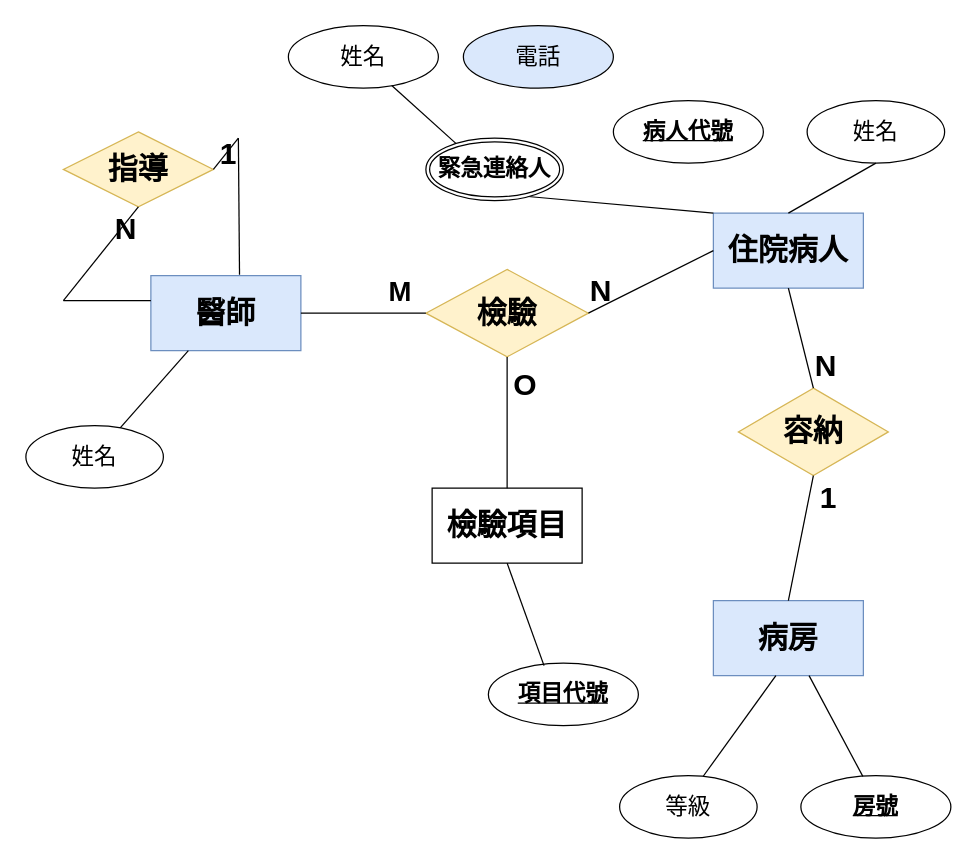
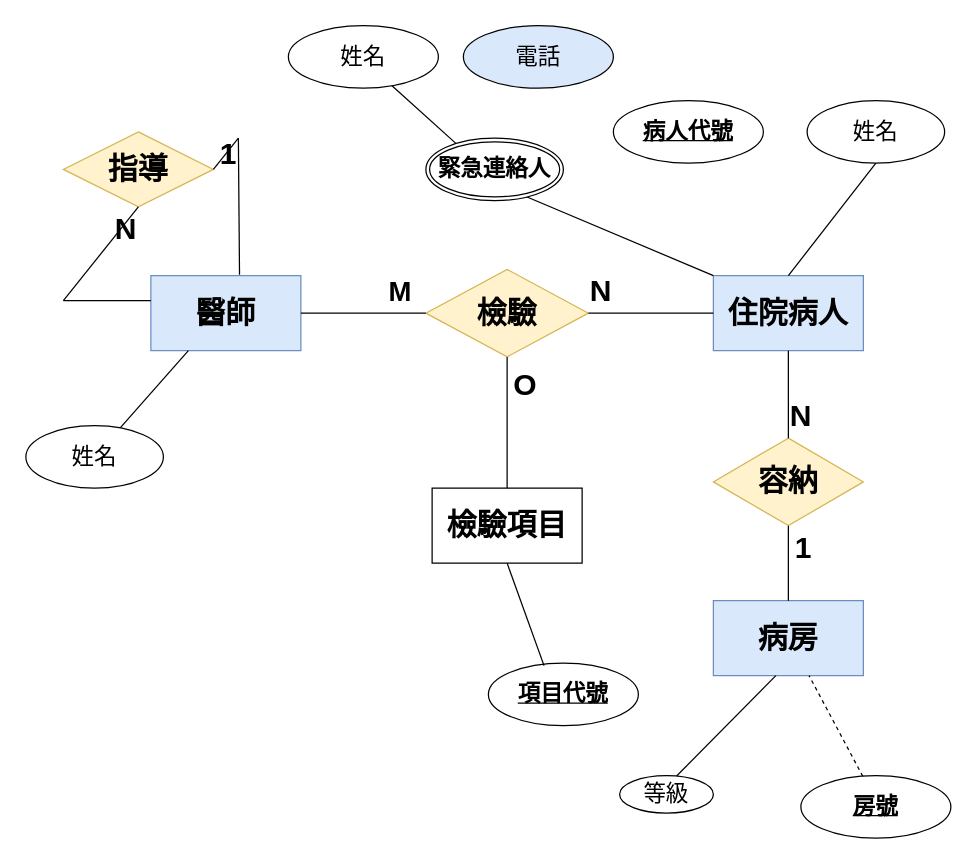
  <mxCell id="0" />
  <mxCell id="1" parent="0" />
  <mxCell id="2" value="&lt;h1&gt;醫師&lt;/h1&gt;" style="rounded=0;whiteSpace=wrap;html=1;fillColor=#dae8fc;strokeColor=#6c8ebf;" vertex="1" parent="1"><mxGeometry x="120" y="220" width="120" height="60" as="geometry" /></mxCell>
  <mxCell id="3" value="&lt;h1&gt;檢驗&lt;/h1&gt;" style="rhombus;whiteSpace=wrap;html=1;fillColor=#fff2cc;strokeColor=#d6b656;" vertex="1" parent="1"><mxGeometry x="340" y="215" width="130" height="70" as="geometry" /></mxCell>
- <mxCell id="4" value="&lt;h1&gt;住院病人&lt;/h1&gt;" style="rounded=0;whiteSpace=wrap;html=1;fillColor=#dae8fc;strokeColor=#6c8ebf;" vertex="1" parent="1"><mxGeometry x="570" y="170" width="120" height="60" as="geometry" /></mxCell>
+ <mxCell id="4" value="&lt;h1&gt;住院病人&lt;/h1&gt;" style="rounded=0;whiteSpace=wrap;html=1;fillColor=#dae8fc;strokeColor=#6c8ebf;" vertex="1" parent="1"><mxGeometry x="570" y="220" width="120" height="60" as="geometry" /></mxCell>
  <mxCell id="5" value="" style="endArrow=none;html=1;rounded=0;entryX=1;entryY=0.5;entryDx=0;entryDy=0;exitX=0;exitY=0.5;exitDx=0;exitDy=0;" edge="1" parent="1" source="4" target="3"><mxGeometry relative="1" as="geometry"><mxPoint x="390" y="450" as="sourcePoint" /><mxPoint x="550" y="450" as="targetPoint" /></mxGeometry></mxCell>
  <mxCell id="6" value="&lt;h1&gt;N&lt;/h1&gt;" style="resizable=0;html=1;whiteSpace=wrap;align=right;verticalAlign=bottom;" connectable="0" vertex="1" parent="5"><mxGeometry x="1" relative="1" as="geometry"><mxPoint x="20" y="15" as="offset" /></mxGeometry></mxCell>
  <mxCell id="7" value="" style="endArrow=none;html=1;rounded=0;exitX=1;exitY=0.5;exitDx=0;exitDy=0;entryX=0;entryY=0.5;entryDx=0;entryDy=0;" edge="1" parent="1" source="2" target="3"><mxGeometry relative="1" as="geometry"><mxPoint x="390" y="450" as="sourcePoint" /><mxPoint x="550" y="450" as="targetPoint" /></mxGeometry></mxCell>
  <mxCell id="8" value="&lt;h1&gt;&lt;font style=&quot;font-size: 22px;&quot;&gt;M&lt;/font&gt;&lt;/h1&gt;" style="resizable=0;html=1;whiteSpace=wrap;align=right;verticalAlign=bottom;" connectable="0" vertex="1" parent="7"><mxGeometry x="1" relative="1" as="geometry"><mxPoint x="-10" y="15" as="offset" /></mxGeometry></mxCell>
  <mxCell id="9" value="&lt;h2&gt;&lt;span style=&quot;font-weight: normal;&quot;&gt;姓名&lt;/span&gt;&lt;/h2&gt;" style="ellipse;whiteSpace=wrap;html=1;align=center;" vertex="1" parent="1"><mxGeometry x="20" y="340" width="110" height="50" as="geometry" /></mxCell>
  <mxCell id="10" value="" style="endArrow=none;html=1;rounded=0;entryX=0.25;entryY=1;entryDx=0;entryDy=0;" edge="1" parent="1" source="9" target="2"><mxGeometry relative="1" as="geometry"><mxPoint x="390" y="440" as="sourcePoint" /><mxPoint x="550" y="440" as="targetPoint" /></mxGeometry></mxCell>
  <mxCell id="11" value="&lt;h2&gt;&lt;u&gt;病人代號&lt;/u&gt;&lt;/h2&gt;" style="ellipse;whiteSpace=wrap;html=1;" vertex="1" parent="1"><mxGeometry x="490" y="80" width="120" height="50" as="geometry" /></mxCell>
  <mxCell id="12" value="&lt;h2&gt;&lt;span style=&quot;font-weight: normal;&quot;&gt;姓名&lt;/span&gt;&lt;/h2&gt;" style="ellipse;whiteSpace=wrap;html=1;align=center;" vertex="1" parent="1"><mxGeometry x="645" y="80" width="110" height="50" as="geometry" /></mxCell>
  <mxCell id="13" value="" style="endArrow=none;html=1;rounded=0;entryX=0.5;entryY=1;entryDx=0;entryDy=0;exitX=0.5;exitY=0;exitDx=0;exitDy=0;" edge="1" parent="1" source="4" target="12"><mxGeometry relative="1" as="geometry"><mxPoint x="680" y="220" as="sourcePoint" /><mxPoint x="920" y="250" as="targetPoint" /></mxGeometry></mxCell>
  <mxCell id="14" value="" style="endArrow=none;html=1;rounded=0;entryX=0.723;entryY=0.93;entryDx=0;entryDy=0;exitX=0;exitY=0;exitDx=0;exitDy=0;entryPerimeter=0;" edge="1" parent="1" source="4" target="15"><mxGeometry relative="1" as="geometry"><mxPoint x="700" y="290" as="sourcePoint" /><mxPoint x="657.5" y="352" as="targetPoint" /></mxGeometry></mxCell>
  <mxCell id="15" value="&lt;h2&gt;緊急連絡人&lt;/h2&gt;" style="ellipse;shape=doubleEllipse;margin=3;whiteSpace=wrap;html=1;align=center;" vertex="1" parent="1"><mxGeometry x="340" y="110" width="110" height="50" as="geometry" /></mxCell>
  <mxCell id="16" value="&lt;h2&gt;&lt;span style=&quot;font-weight: normal;&quot;&gt;姓名&lt;/span&gt;&lt;/h2&gt;" style="ellipse;whiteSpace=wrap;html=1;align=center;" vertex="1" parent="1"><mxGeometry x="230" y="20" width="120" height="50" as="geometry" /></mxCell>
  <mxCell id="17" value="&lt;h2&gt;&lt;span style=&quot;font-weight: normal;&quot;&gt;電話&lt;/span&gt;&lt;/h2&gt;" style="ellipse;whiteSpace=wrap;html=1;align=center;fillColor=#dae8fc;" vertex="1" parent="1"><mxGeometry x="370" y="20" width="120" height="50" as="geometry" /></mxCell>
  <mxCell id="18" value="" style="endArrow=none;html=1;rounded=0;exitX=0.689;exitY=0.957;exitDx=0;exitDy=0;exitPerimeter=0;entryX=0.218;entryY=0.084;entryDx=0;entryDy=0;entryPerimeter=0;" edge="1" parent="1" source="16" target="15"><mxGeometry relative="1" as="geometry"><mxPoint x="400" y="420" as="sourcePoint" /><mxPoint x="360" y="110" as="targetPoint" /></mxGeometry></mxCell>
  <mxCell id="19" value="&lt;h1&gt;檢驗項目&lt;/h1&gt;" style="rounded=0;whiteSpace=wrap;html=1;" vertex="1" parent="1"><mxGeometry x="345" y="390" width="120" height="60" as="geometry" /></mxCell>
  <mxCell id="20" value="" style="endArrow=none;html=1;rounded=0;entryX=0.5;entryY=1;entryDx=0;entryDy=0;exitX=0.5;exitY=0;exitDx=0;exitDy=0;" edge="1" parent="1" source="19" target="3"><mxGeometry relative="1" as="geometry"><mxPoint x="230" y="344.5" as="sourcePoint" /><mxPoint x="390" y="344.5" as="targetPoint" /></mxGeometry></mxCell>
  <mxCell id="21" value="&lt;h1&gt;O&lt;/h1&gt;" style="resizable=0;html=1;whiteSpace=wrap;align=right;verticalAlign=bottom;" connectable="0" vertex="1" parent="20"><mxGeometry x="1" relative="1" as="geometry"><mxPoint x="25" y="55" as="offset" /></mxGeometry></mxCell>
  <mxCell id="22" value="&lt;h2&gt;&lt;u&gt;項目代號&lt;/u&gt;&lt;/h2&gt;" style="ellipse;whiteSpace=wrap;html=1;" vertex="1" parent="1"><mxGeometry x="390" y="530" width="120" height="50" as="geometry" /></mxCell>
  <mxCell id="23" value="" style="endArrow=none;html=1;rounded=0;entryX=0.5;entryY=1;entryDx=0;entryDy=0;exitX=0.371;exitY=0.04;exitDx=0;exitDy=0;exitPerimeter=0;" edge="1" parent="1" source="22" target="19"><mxGeometry relative="1" as="geometry"><mxPoint x="160" y="530" as="sourcePoint" /><mxPoint x="290" y="520" as="targetPoint" /></mxGeometry></mxCell>
  <mxCell id="24" value="&lt;h1&gt;病房&lt;/h1&gt;" style="rounded=0;whiteSpace=wrap;html=1;fillColor=#dae8fc;strokeColor=#6c8ebf;" vertex="1" parent="1"><mxGeometry x="570" y="480" width="120" height="60" as="geometry" /></mxCell>
  <mxCell id="25" value="&lt;h2&gt;&lt;u&gt;房號&lt;/u&gt;&lt;/h2&gt;" style="ellipse;whiteSpace=wrap;html=1;" vertex="1" parent="1"><mxGeometry x="640" y="620" width="120" height="50" as="geometry" /></mxCell>
- <mxCell id="26" value="&lt;h2&gt;&lt;span style=&quot;font-weight: normal;&quot;&gt;等級&lt;/span&gt;&lt;/h2&gt;" style="ellipse;whiteSpace=wrap;html=1;align=center;" vertex="1" parent="1"><mxGeometry x="495" y="620" width="110" height="50" as="geometry" /></mxCell>
+ <mxCell id="26" value="&lt;h2&gt;&lt;span style=&quot;font-weight: normal;&quot;&gt;等級&lt;/span&gt;&lt;/h2&gt;" style="ellipse;whiteSpace=wrap;html=1;align=center;" vertex="1" parent="1"><mxGeometry x="495" y="620" width="75" height="30" as="geometry" /></mxCell>
  <mxCell id="27" value="" style="endArrow=none;html=1;rounded=0;exitX=0.608;exitY=0.01;exitDx=0;exitDy=0;exitPerimeter=0;" edge="1" parent="1" source="26"><mxGeometry relative="1" as="geometry"><mxPoint x="510" y="531" as="sourcePoint" /><mxPoint x="620" y="540" as="targetPoint" /></mxGeometry></mxCell>
- <mxCell id="28" value="" style="endArrow=none;html=1;rounded=0;entryX=0.638;entryY=1;entryDx=0;entryDy=0;exitX=0.413;exitY=0.012;exitDx=0;exitDy=0;exitPerimeter=0;entryPerimeter=0;" edge="1" parent="1" source="25" target="24"><mxGeometry relative="1" as="geometry"><mxPoint x="508" y="554" as="sourcePoint" /><mxPoint x="594" y="480" as="targetPoint" /></mxGeometry></mxCell>
- <mxCell id="29" value="&lt;h1&gt;容納&lt;/h1&gt;" style="rhombus;whiteSpace=wrap;html=1;fillColor=#fff2cc;strokeColor=#d6b656;" vertex="1" parent="1"><mxGeometry x="590" y="310" width="120" height="70" as="geometry" /></mxCell>
+ <mxCell id="28" value="" style="endArrow=none;html=1;rounded=0;entryX=0.638;entryY=1;entryDx=0;entryDy=0;exitX=0.413;exitY=0.012;exitDx=0;exitDy=0;exitPerimeter=0;entryPerimeter=0;dashed=1;" edge="1" parent="1" source="25" target="24"><mxGeometry relative="1" as="geometry"><mxPoint x="508" y="554" as="sourcePoint" /><mxPoint x="594" y="480" as="targetPoint" /></mxGeometry></mxCell>
+ <mxCell id="29" value="&lt;h1&gt;容納&lt;/h1&gt;" style="rhombus;whiteSpace=wrap;html=1;fillColor=#fff2cc;strokeColor=#d6b656;" vertex="1" parent="1"><mxGeometry x="570" y="350" width="120" height="70" as="geometry" /></mxCell>
  <mxCell id="30" value="" style="endArrow=none;html=1;rounded=0;entryX=0.5;entryY=0;entryDx=0;entryDy=0;exitX=0.5;exitY=1;exitDx=0;exitDy=0;" edge="1" parent="1" source="4" target="29"><mxGeometry relative="1" as="geometry"><mxPoint x="580" y="260" as="sourcePoint" /><mxPoint x="480" y="260" as="targetPoint" /></mxGeometry></mxCell>
  <mxCell id="31" value="&lt;h1&gt;N&lt;/h1&gt;" style="resizable=0;html=1;whiteSpace=wrap;align=right;verticalAlign=bottom;" connectable="0" vertex="1" parent="30"><mxGeometry x="1" relative="1" as="geometry"><mxPoint x="20" y="15" as="offset" /></mxGeometry></mxCell>
  <mxCell id="32" value="" style="endArrow=none;html=1;rounded=0;entryX=0.5;entryY=1;entryDx=0;entryDy=0;exitX=0.5;exitY=0;exitDx=0;exitDy=0;" edge="1" parent="1" source="24" target="29"><mxGeometry relative="1" as="geometry"><mxPoint x="640" y="290" as="sourcePoint" /><mxPoint x="640" y="360" as="targetPoint" /></mxGeometry></mxCell>
  <mxCell id="33" value="&lt;h1&gt;1&lt;/h1&gt;" style="resizable=0;html=1;whiteSpace=wrap;align=right;verticalAlign=bottom;" connectable="0" vertex="1" parent="32"><mxGeometry x="1" relative="1" as="geometry"><mxPoint x="20" y="50" as="offset" /></mxGeometry></mxCell>
  <mxCell id="34" value="&lt;h1&gt;指導&lt;/h1&gt;" style="shape=rhombus;perimeter=rhombusPerimeter;whiteSpace=wrap;html=1;align=center;fillColor=#fff2cc;strokeColor=#d6b656;" vertex="1" parent="1"><mxGeometry x="50" y="105" width="120" height="60" as="geometry" /></mxCell>
  <mxCell id="35" value="" style="endArrow=none;html=1;rounded=0;entryX=0.591;entryY=-0.013;entryDx=0;entryDy=0;entryPerimeter=0;" edge="1" parent="1" target="2"><mxGeometry relative="1" as="geometry"><mxPoint x="190" y="110" as="sourcePoint" /><mxPoint x="270" y="170" as="targetPoint" /></mxGeometry></mxCell>
  <mxCell id="36" value="" style="endArrow=none;html=1;rounded=0;entryX=1;entryY=0.5;entryDx=0;entryDy=0;" edge="1" parent="1" target="34"><mxGeometry relative="1" as="geometry"><mxPoint x="190" y="110" as="sourcePoint" /><mxPoint x="280" y="80" as="targetPoint" /></mxGeometry></mxCell>
  <mxCell id="37" value="&lt;h1&gt;1&lt;/h1&gt;" style="resizable=0;html=1;whiteSpace=wrap;align=right;verticalAlign=bottom;" connectable="0" vertex="1" parent="36"><mxGeometry x="1" relative="1" as="geometry"><mxPoint x="20" y="20" as="offset" /></mxGeometry></mxCell>
  <mxCell id="38" value="" style="endArrow=none;html=1;rounded=0;" edge="1" parent="1"><mxGeometry relative="1" as="geometry"><mxPoint x="50" y="240" as="sourcePoint" /><mxPoint x="120" y="240" as="targetPoint" /><Array as="points"><mxPoint x="80" y="240" /></Array></mxGeometry></mxCell>
  <mxCell id="39" value="" style="endArrow=none;html=1;rounded=0;entryX=0.5;entryY=1;entryDx=0;entryDy=0;" edge="1" parent="1" target="34"><mxGeometry relative="1" as="geometry"><mxPoint x="50" y="240" as="sourcePoint" /><mxPoint x="34.41" y="220" as="targetPoint" /></mxGeometry></mxCell>
  <mxCell id="40" value="&lt;h1&gt;N&lt;/h1&gt;" style="resizable=0;html=1;whiteSpace=wrap;align=right;verticalAlign=bottom;" connectable="0" vertex="1" parent="39"><mxGeometry x="1" relative="1" as="geometry"><mxPoint y="50" as="offset" /></mxGeometry></mxCell>
